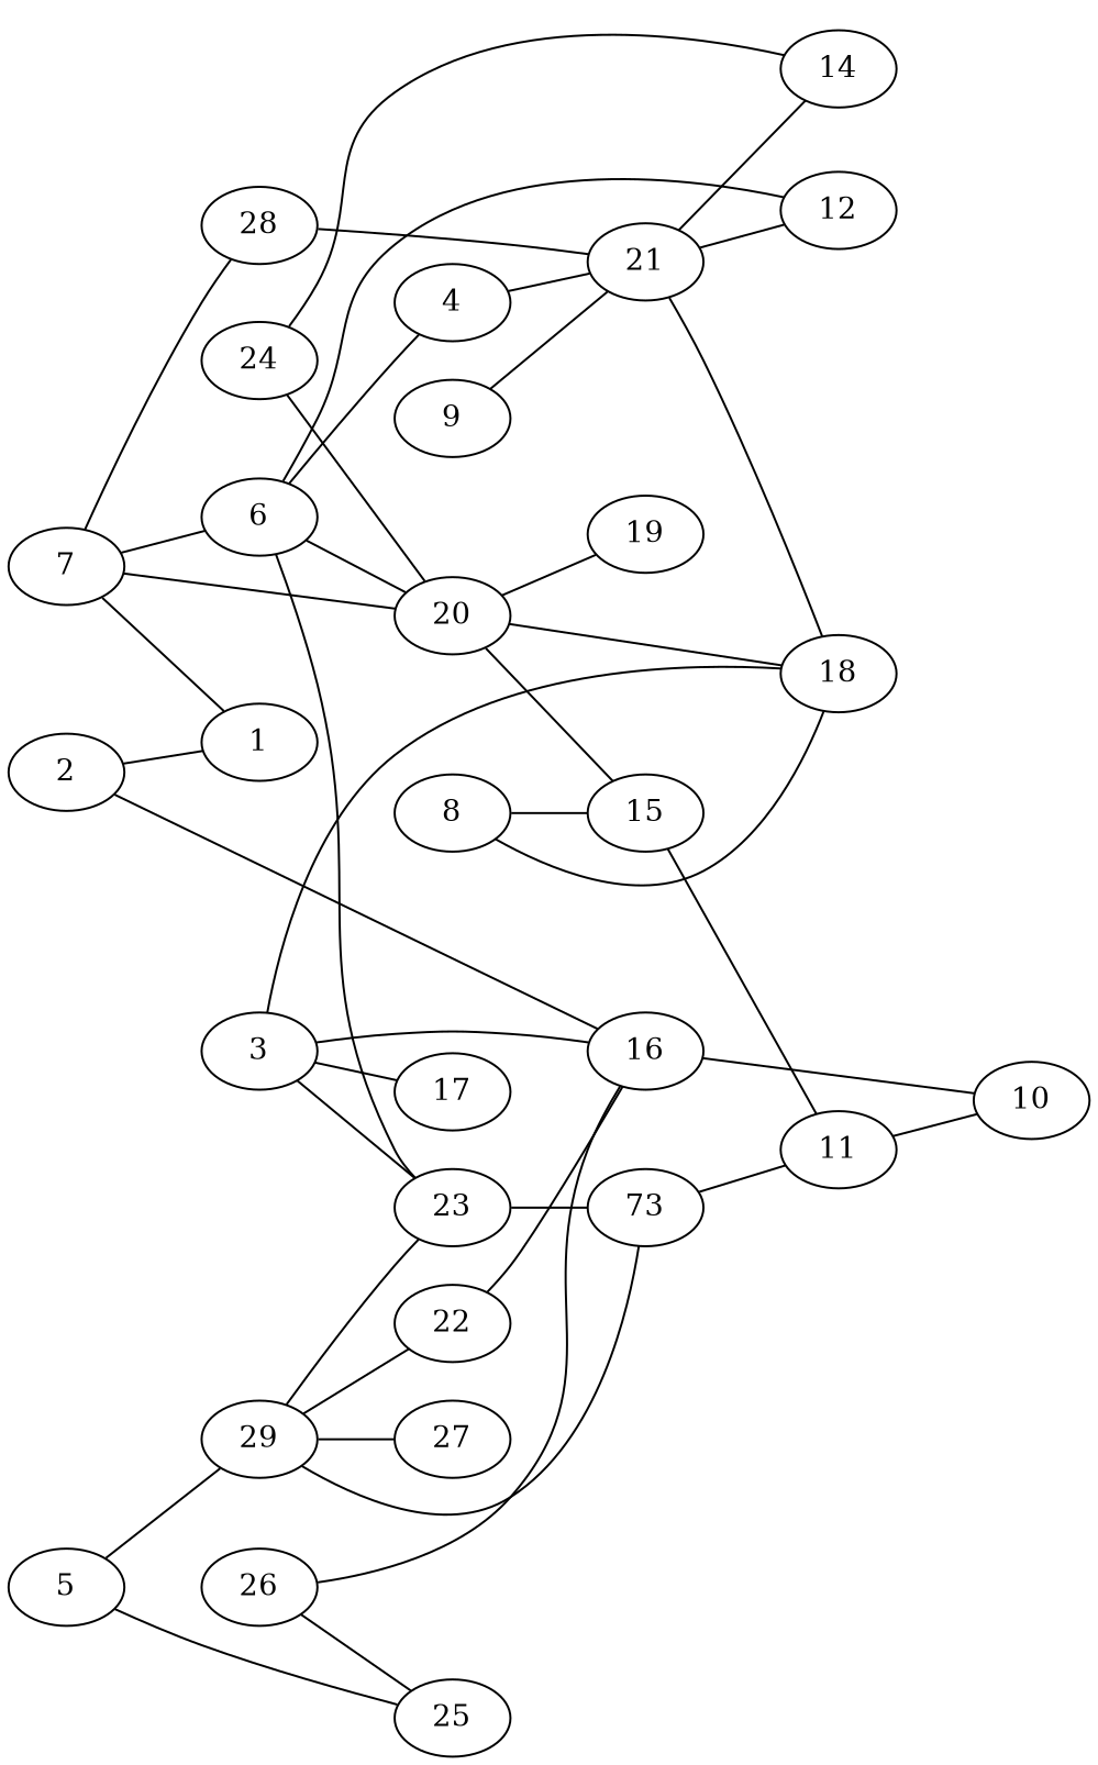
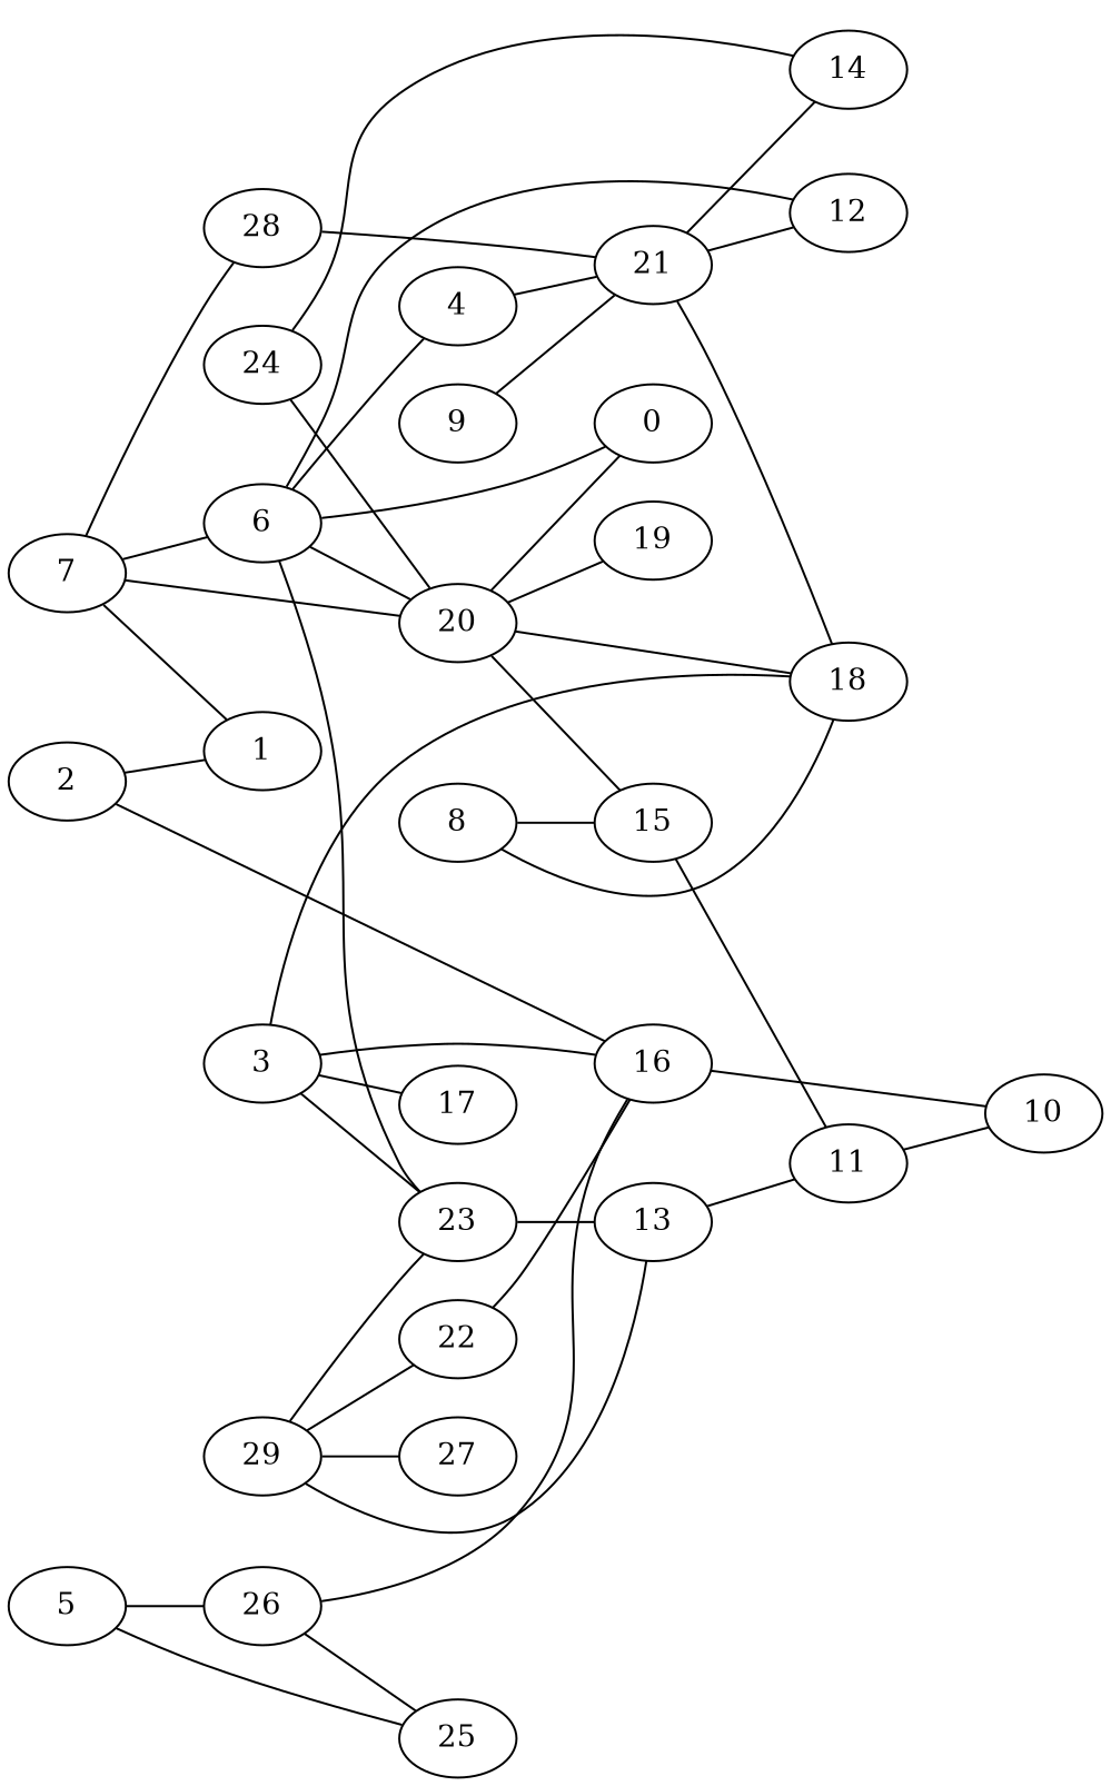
  digraph {
    fontname="DejaVu Serif"
    rankdir=LR
    node [fontname="DejaVu Serif"]
    edge [color=black dir=none fontname="DejaVu Serif"]
    24
    14
    21
    20
    9
    18
    12
    28
    16
    10
    8
    15
    11
    23
-   13 [label=73]
+   13
    19
+   0
    3
    17
    6
    4
    29
    27
    22
    26
    25
    5
    7
    1
    2
    subgraph sub_1 {
      24
      14
      21
      20
      9
      18
      12
      28
      16
      10
      8
      15
      11
      23
      13
      19
+     0
      3
      17
      6
      4
      29
      27
      22
      26
      25
      5
      7
      1
      2
    }
    24 -> 14
    24 -> 20
    21 -> 14
    21 -> 18
    21 -> 12
    20 -> 18
    20 -> 15
    20 -> 19
+   20 -> 0
    9 -> 21
    28 -> 21
    16 -> 10
    8 -> 18
    8 -> 15
    15 -> 11
    11 -> 10
    23 -> 13
    13 -> 11
    3 -> 18
    3 -> 16
    3 -> 23
    3 -> 17
    6 -> 20
    6 -> 12
    6 -> 23
+   6 -> 0
    6 -> 4
    4 -> 21
    29 -> 23
    29 -> 13
    29 -> 27
    29 -> 22
    22 -> 16
    26 -> 16
    26 -> 25
-   5 -> 29
+   5 -> 26
    5 -> 25
    7 -> 20
    7 -> 28
    7 -> 6
    7 -> 1
    2 -> 16
    2 -> 1
  }
